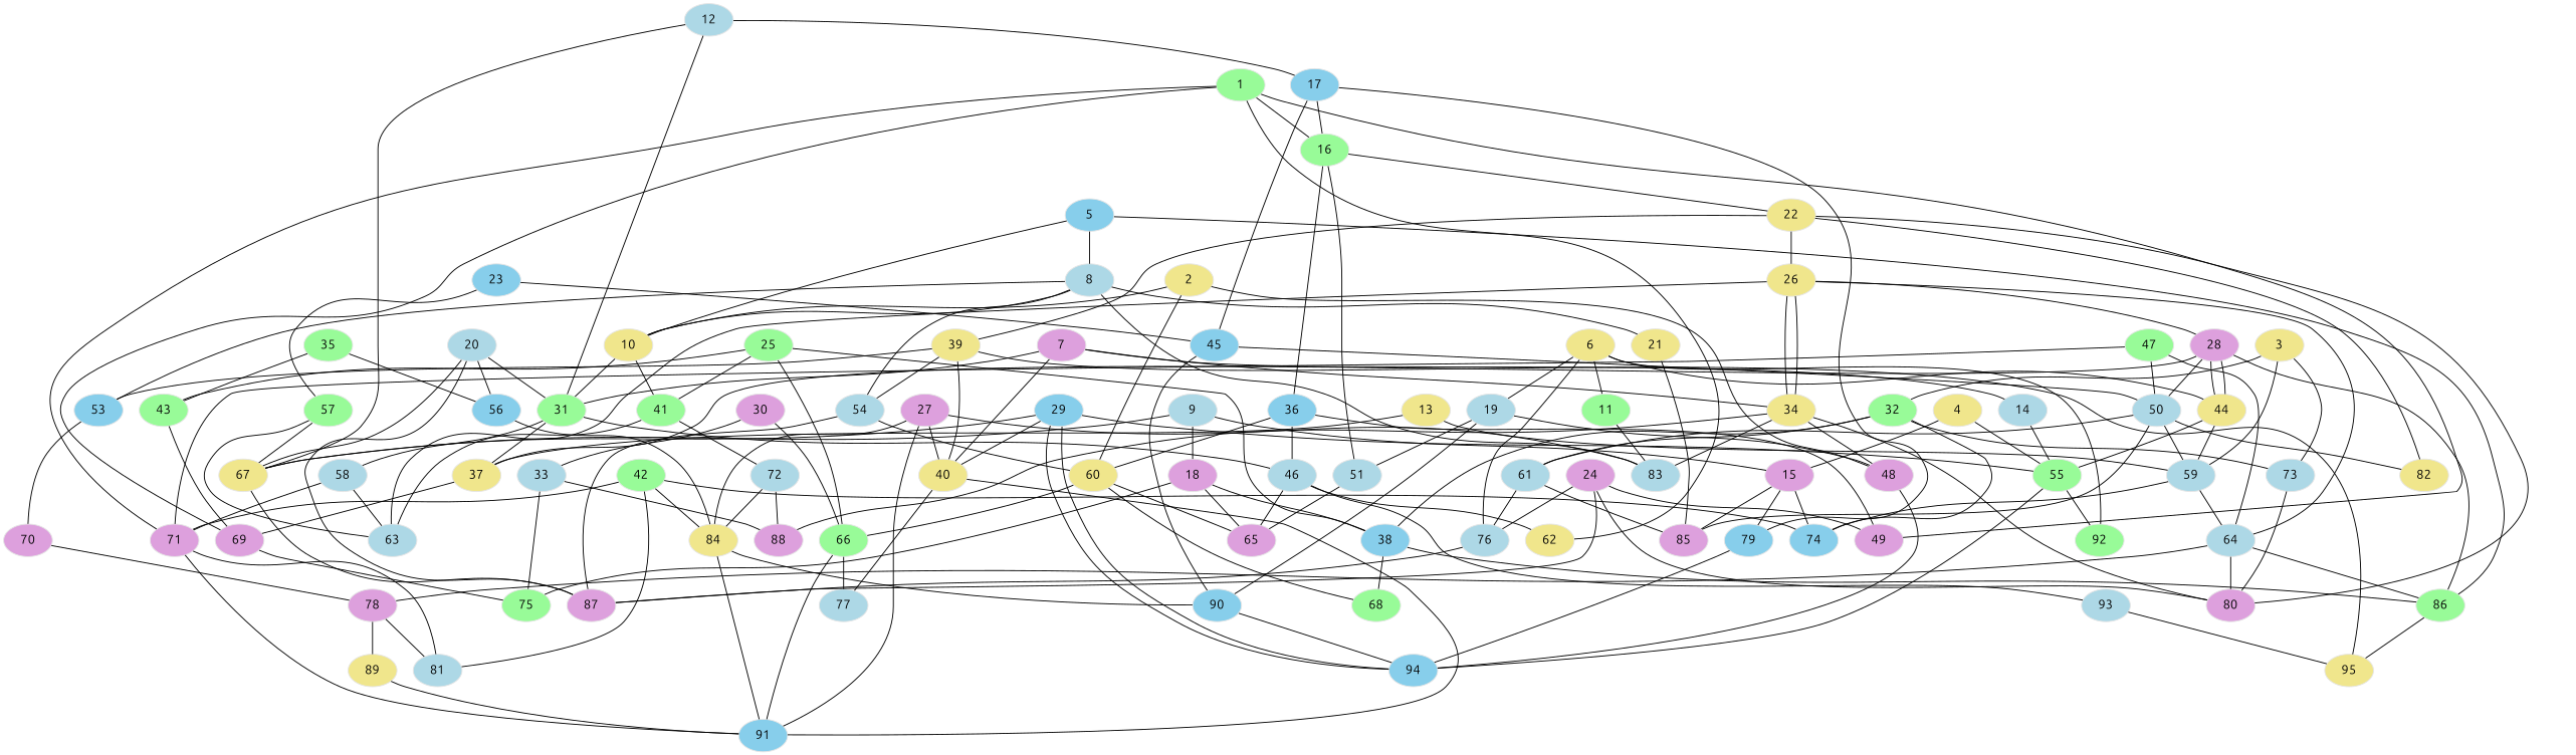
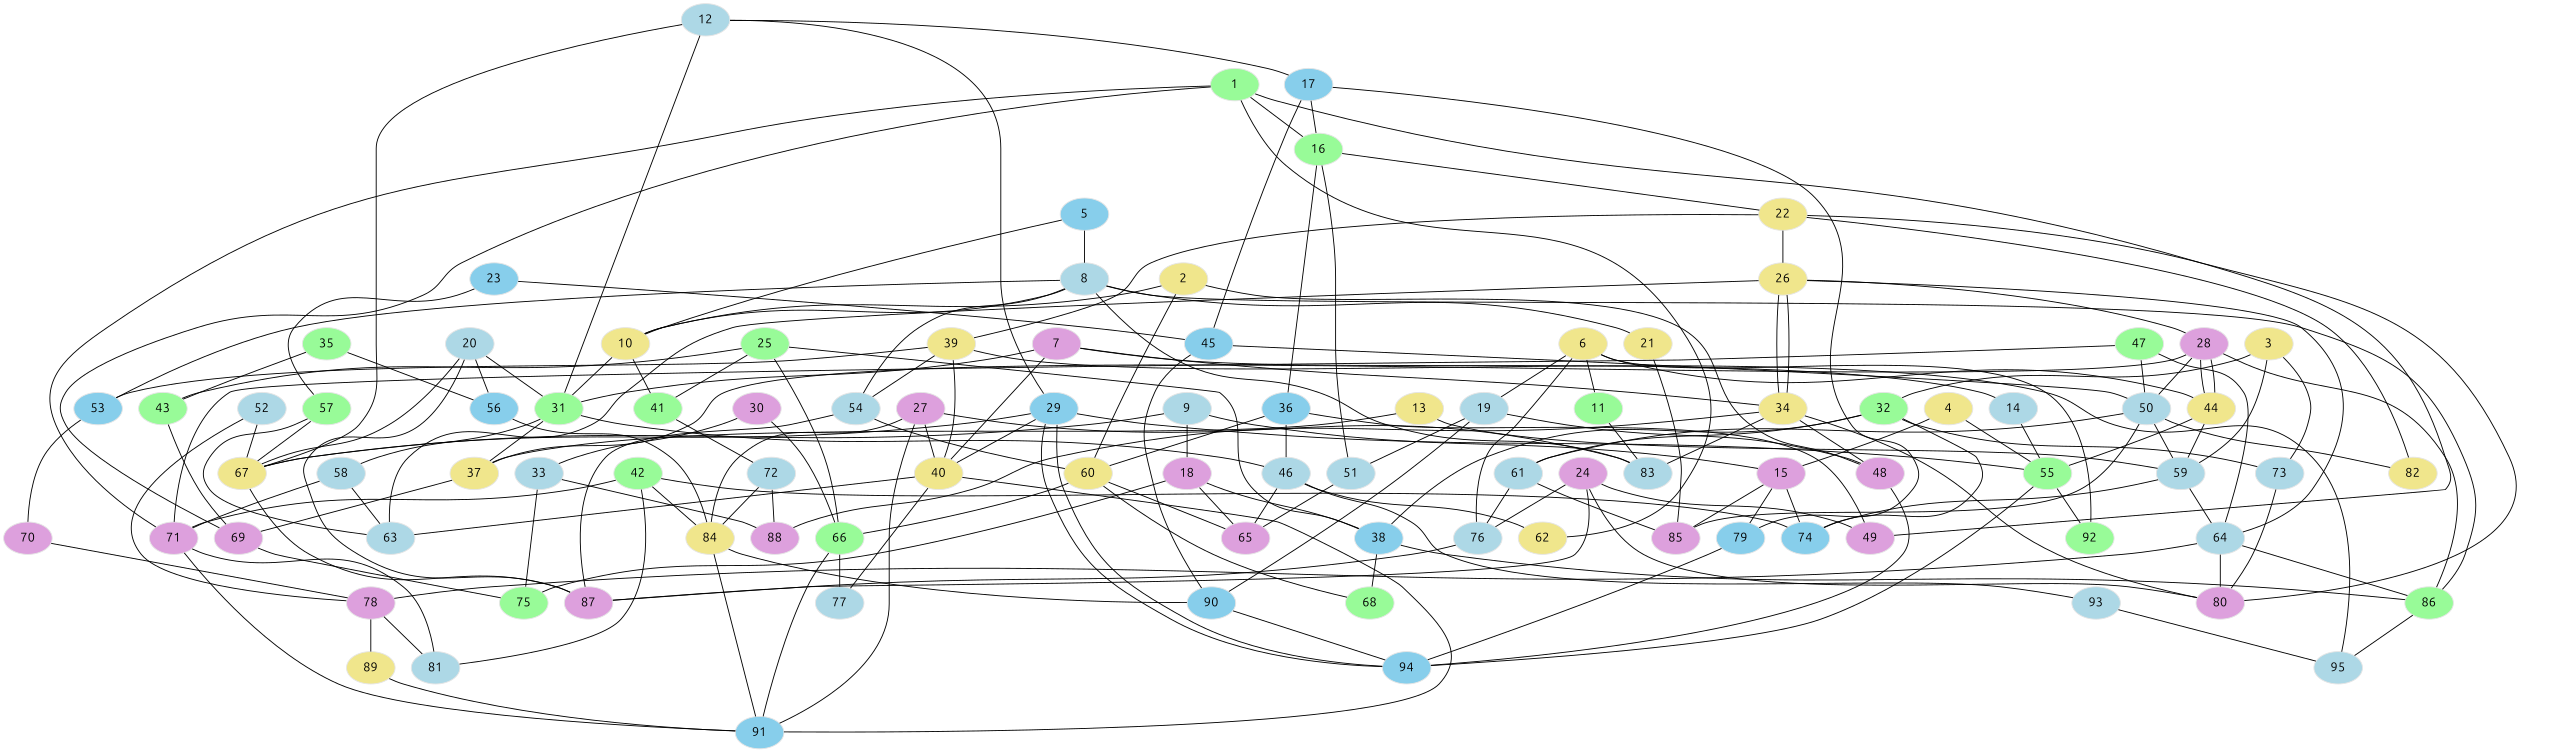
  graph {
    fontname=Ubuntu
    node [color=gray90 fillcolor=lightblue fontname=Ubuntu style=filled]
    edge [fontname=Ubuntu]
    1 [fillcolor=palegreen]
    16 [fillcolor=palegreen]
    49 [fillcolor=plum]
    62 [fillcolor=khaki]
    69 [fillcolor=plum]
    71 [fillcolor=plum]
    22 [fillcolor=khaki]
    36 [fillcolor=skyblue]
    51
    75 [fillcolor=palegreen]
    91 [fillcolor=skyblue]
    81
    2 [fillcolor=khaki]
    10 [fillcolor=khaki]
    48 [fillcolor=plum]
    60 [fillcolor=khaki]
    31 [fillcolor=palegreen]
    41 [fillcolor=palegreen]
    94 [fillcolor=skyblue]
    65 [fillcolor=plum]
    66 [fillcolor=palegreen]
    68 [fillcolor=palegreen]
    3 [fillcolor=khaki]
    32 [fillcolor=palegreen]
    59
    73
    74 [fillcolor=skyblue]
    38 [fillcolor=skyblue]
    61
    64
    80 [fillcolor=plum]
    4 [fillcolor=khaki]
    15 [fillcolor=plum]
    55 [fillcolor=palegreen]
    79 [fillcolor=skyblue]
    85 [fillcolor=plum]
    92 [fillcolor=palegreen]
    5 [fillcolor=skyblue]
    8
    86 [fillcolor=palegreen]
    21 [fillcolor=khaki]
    53 [fillcolor=skyblue]
    54
    83
-   95 [fillcolor=khaki]
+   95
    6 [fillcolor=khaki]
    11 [fillcolor=palegreen]
    19
    44 [fillcolor=khaki]
    76
    90 [fillcolor=skyblue]
    87 [fillcolor=plum]
    7 [fillcolor=plum]
    14
    34 [fillcolor=khaki]
    40 [fillcolor=khaki]
    37 [fillcolor=khaki]
    46
    58
    88 [fillcolor=plum]
    63
    77
    70 [fillcolor=plum]
    9
    18 [fillcolor=plum]
    67 [fillcolor=khaki]
    72
    12
    17 [fillcolor=skyblue]
    29 [fillcolor=skyblue]
    45 [fillcolor=skyblue]
    13 [fillcolor=khaki]
    26 [fillcolor=khaki]
    39 [fillcolor=khaki]
    82 [fillcolor=khaki]
    50
    20
    56 [fillcolor=skyblue]
    84 [fillcolor=khaki]
    28 [fillcolor=plum]
    23 [fillcolor=skyblue]
    57 [fillcolor=palegreen]
    24 [fillcolor=plum]
    25 [fillcolor=palegreen]
    43 [fillcolor=palegreen]
    78 [fillcolor=plum]
    27 [fillcolor=plum]
    30 [fillcolor=plum]
    33
    93
    35 [fillcolor=palegreen]
    42 [fillcolor=palegreen]
    47 [fillcolor=palegreen]
+   52
    89 [fillcolor=khaki]
    1 -- 16
    1 -- 49
    1 -- 62
    1 -- 69
    1 -- 71
    16 -- 22
    16 -- 36
    16 -- 51
    69 -- 75
    71 -- 91
    71 -- 81
    22 -- 80
    22 -- 26
    22 -- 39
    22 -- 82
    36 -- 49
    36 -- 60
    36 -- 46
    51 -- 65
    2 -- 10
    2 -- 48
    2 -- 60
    10 -- 31
    10 -- 41
    48 -- 94
    60 -- 65
    60 -- 66
    60 -- 68
    31 -- 37
    31 -- 46
    31 -- 58
    41 -- 72
    66 -- 91
    66 -- 77
    3 -- 32
    3 -- 59
    3 -- 73
    32 -- 73
    32 -- 74
    32 -- 38
    32 -- 61
    59 -- 74
    59 -- 64
    73 -- 80
    38 -- 68
    38 -- 86
    61 -- 85
    61 -- 76
    64 -- 80
    64 -- 86
    64 -- 78
    4 -- 15
    4 -- 55
    15 -- 74
    15 -- 79
    15 -- 85
    55 -- 94
    55 -- 92
    79 -- 94
    5 -- 10
    5 -- 8
-   5 -- 86
+   8 -- 86
    8 -- 10
    8 -- 21
    8 -- 53
    8 -- 54
    8 -- 83
    86 -- 95
    21 -- 85
    53 -- 70
    54 -- 60
    54 -- 87
    6 -- 92
    6 -- 11
    6 -- 19
    6 -- 44
    6 -- 76
    11 -- 83
    19 -- 51
    19 -- 48
    19 -- 90
    44 -- 59
    44 -- 55
    76 -- 87
    90 -- 94
    7 -- 31
    7 -- 14
    7 -- 34
    7 -- 40
    14 -- 55
    34 -- 48
    34 -- 80
    34 -- 83
    34 -- 88
    40 -- 91
-   41 -- 63
+   40 -- 63
    40 -- 77
    37 -- 69
    46 -- 62
    46 -- 65
    46 -- 93
    58 -- 71
    58 -- 63
    70 -- 78
    9 -- 15
    9 -- 18
    9 -- 67
    18 -- 75
    18 -- 65
    18 -- 38
    67 -- 87
    72 -- 88
    72 -- 84
    12 -- 31
    12 -- 67
    12 -- 17
+   12 -- 29
    17 -- 16
    17 -- 79
    17 -- 45
    29 -- 94
    29 -- 94
    29 -- 55
    29 -- 40
    29 -- 67
    45 -- 90
    45 -- 50
    13 -- 59
    13 -- 37
    26 -- 64
    26 -- 34
    26 -- 34
    26 -- 63
    26 -- 28
    39 -- 53
    39 -- 54
    39 -- 95
    39 -- 40
    50 -- 59
    50 -- 61
    50 -- 85
    50 -- 82
    20 -- 31
    20 -- 87
    20 -- 67
    20 -- 56
    56 -- 84
    84 -- 91
    84 -- 90
    28 -- 86
    28 -- 44
    28 -- 44
    28 -- 37
    28 -- 50
    23 -- 45
    23 -- 57
    57 -- 63
    57 -- 67
    24 -- 49
    24 -- 80
    24 -- 76
    24 -- 87
    25 -- 41
    25 -- 66
    25 -- 38
    25 -- 43
    43 -- 69
    78 -- 81
    78 -- 89
    27 -- 91
    27 -- 83
    27 -- 40
    27 -- 84
    30 -- 66
    30 -- 33
    33 -- 75
    33 -- 88
    93 -- 95
    35 -- 56
    35 -- 43
    42 -- 71
    42 -- 81
    42 -- 74
    42 -- 84
    47 -- 71
    47 -- 64
    47 -- 50
+   52 -- 67
+   52 -- 78
    89 -- 91
  }
